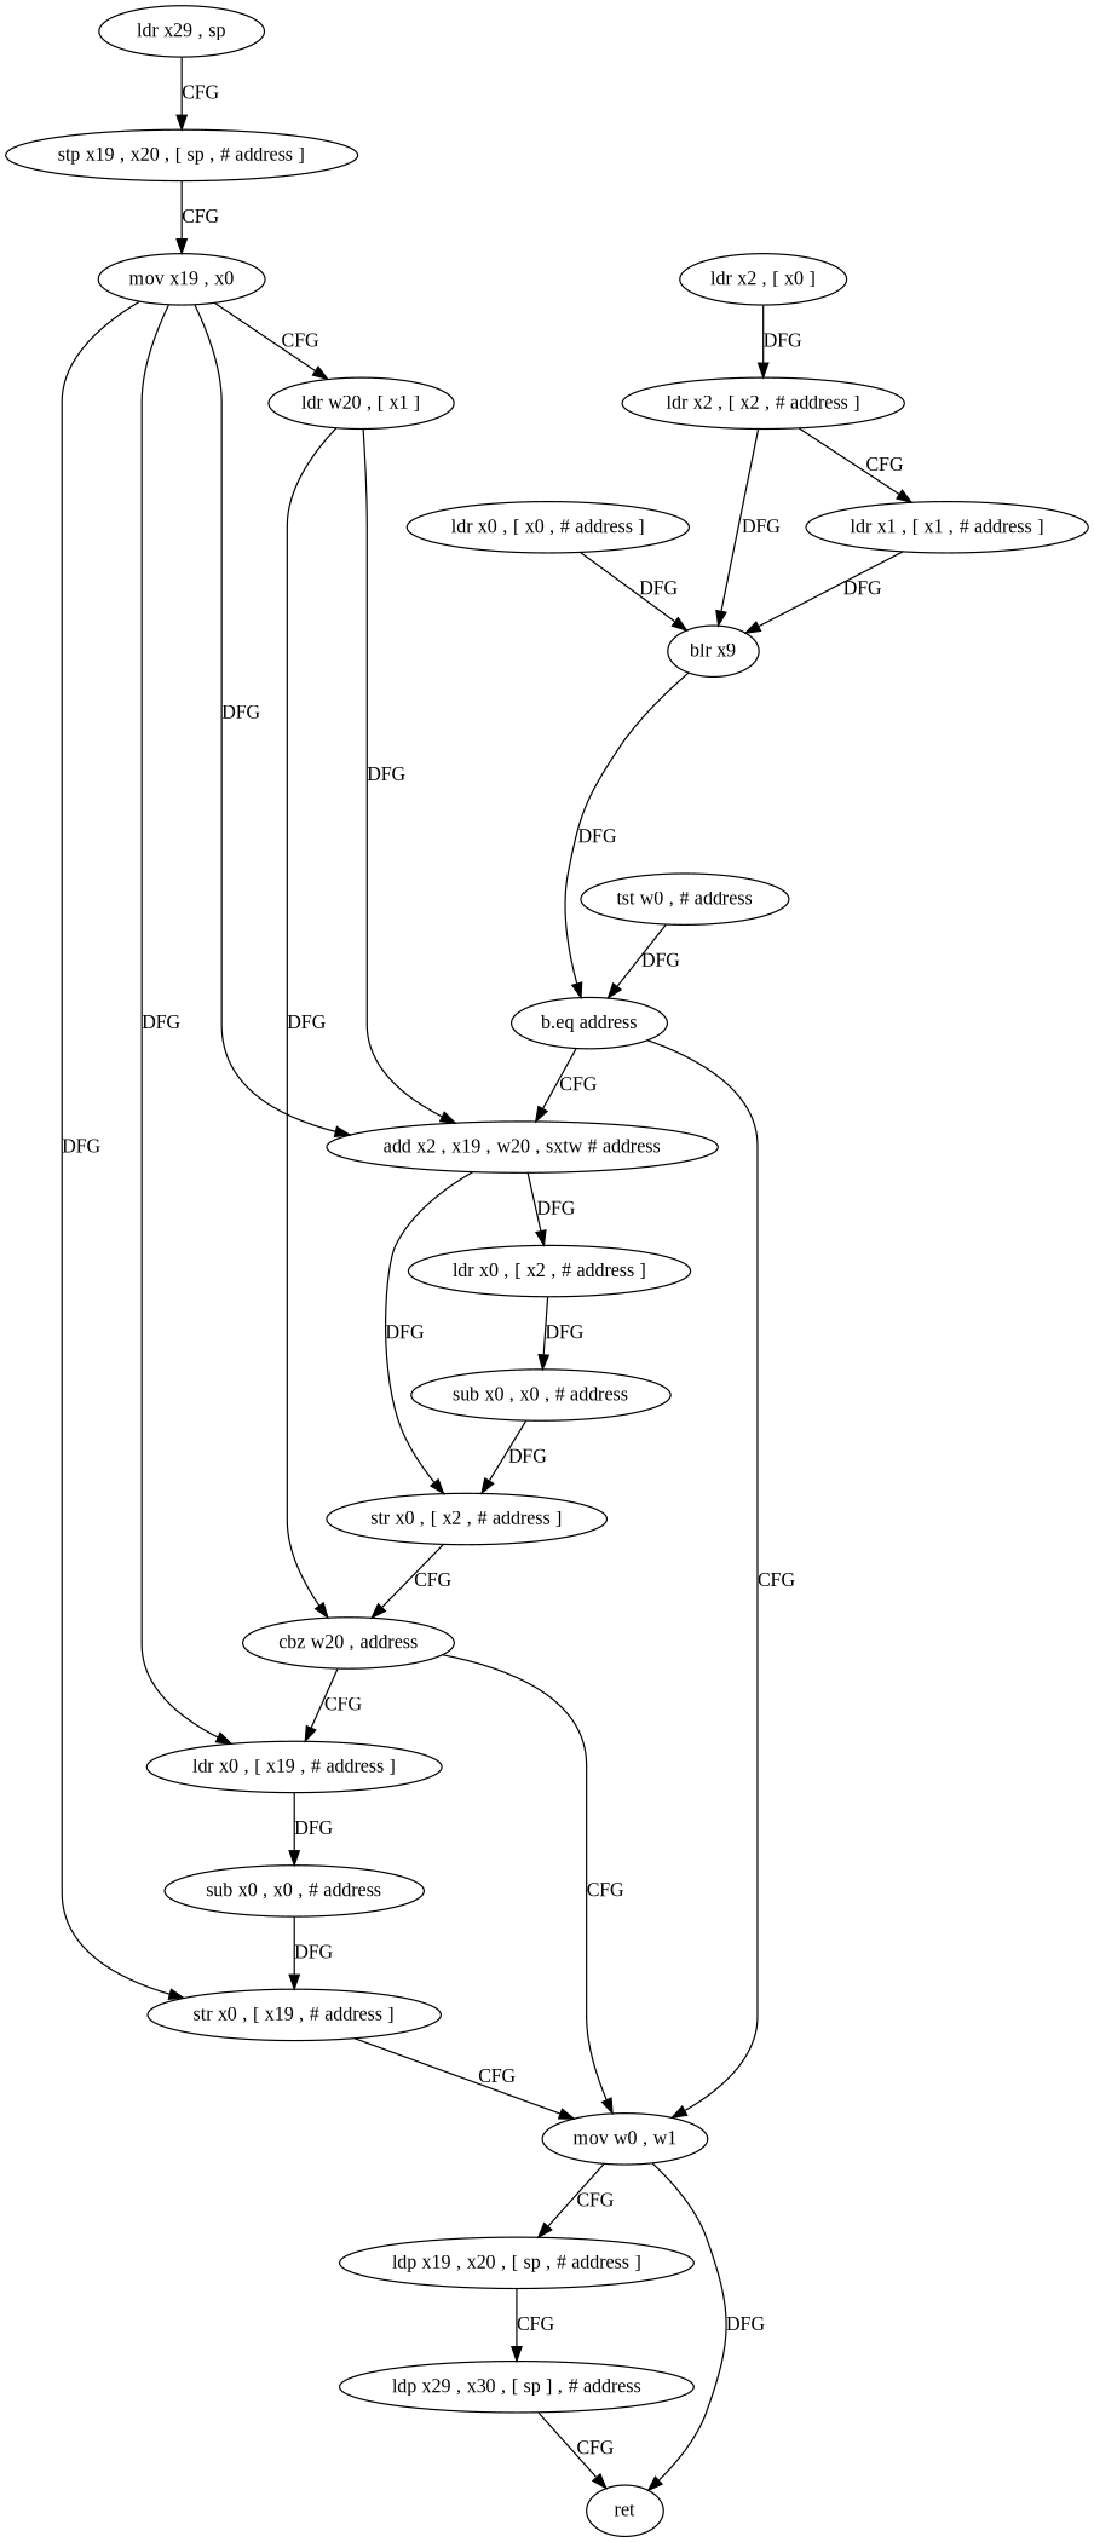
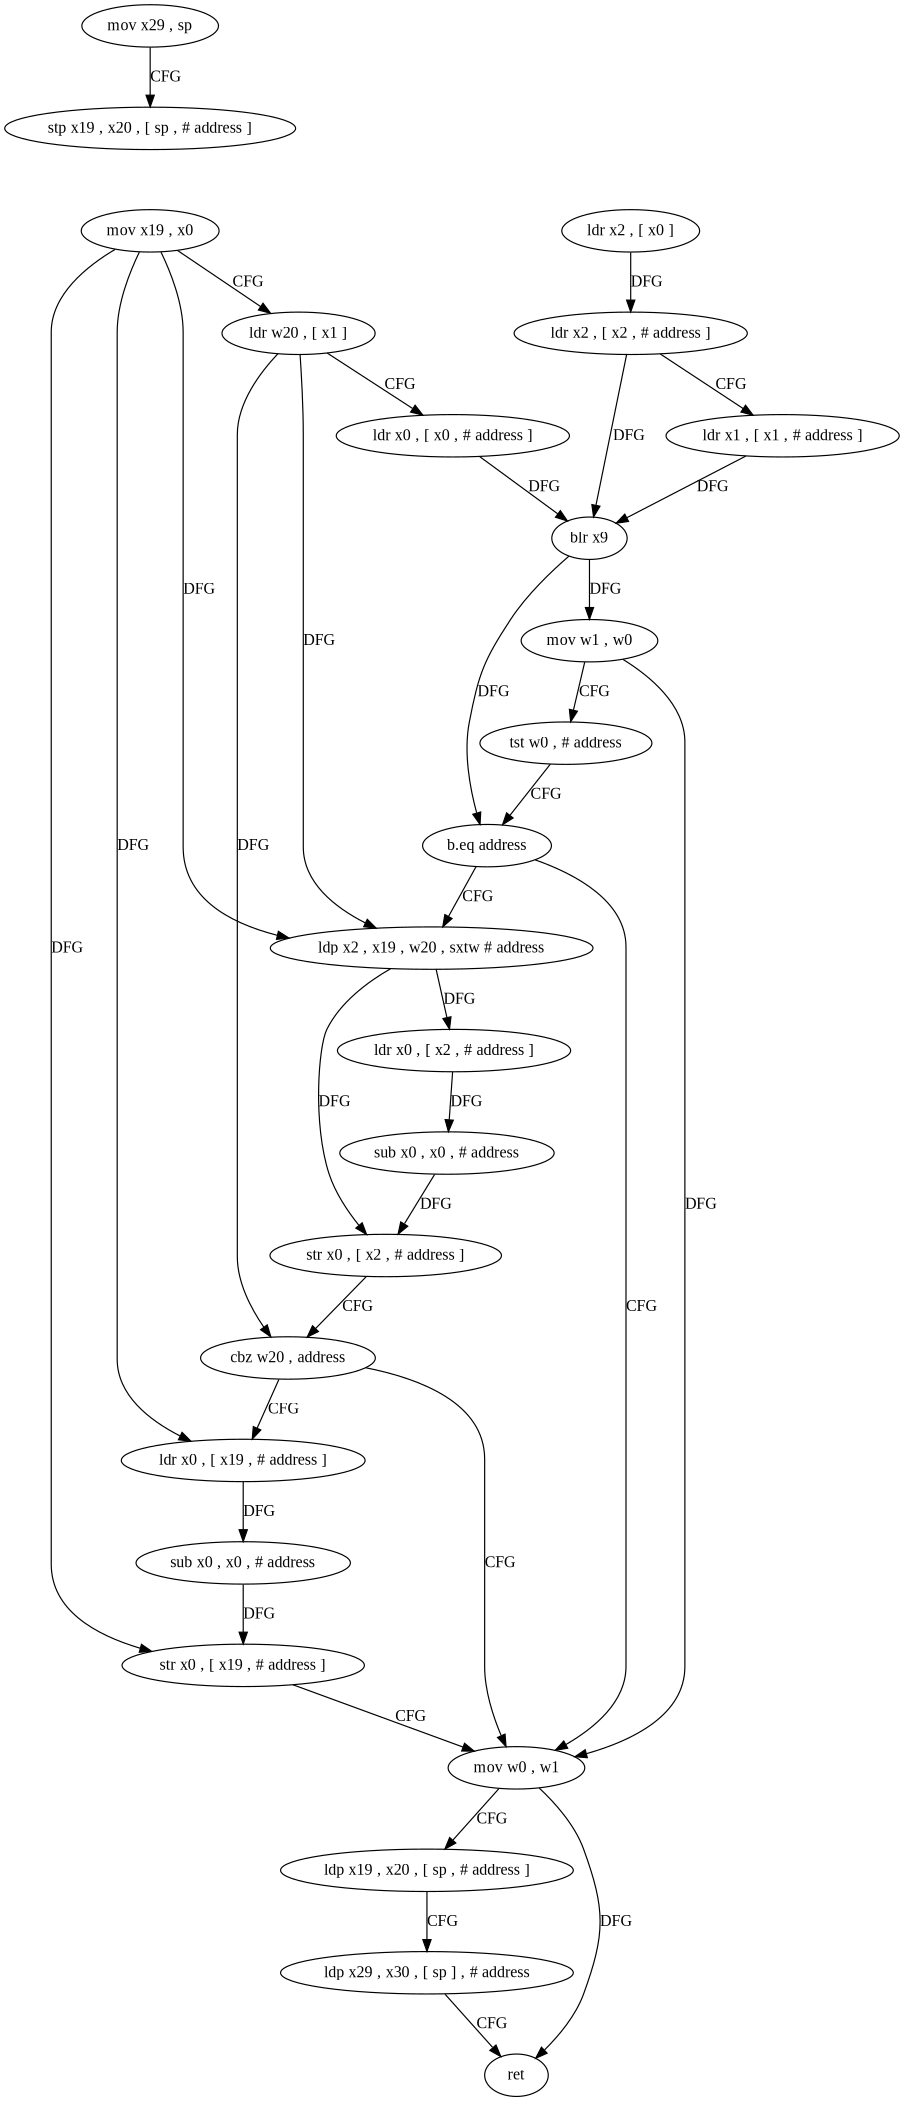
  digraph {
    fontname="Liberation Serif"
    node [fontname="Liberation Serif"]
    edge [fontname="Liberation Serif"]
-   n1 [label="ldr x29 , sp"]
+   n1 [label="mov x29 , sp"]
    n2 [label="stp x19 , x20 , [ sp , # address ]"]
    n3 [label="mov x19 , x0"]
    n4 [label="ldr w20 , [ x1 ]"]
-   n5 [label="add x2 , x19 , w20 , sxtw # address"]
+   n5 [label="ldp x2 , x19 , w20 , sxtw # address"]
    n6 [label="ldr x0 , [ x19 , # address ]"]
    n7 [label="str x0 , [ x19 , # address ]"]
    n8 [label="ldr x0 , [ x0 , # address ]"]
    n9 [label="cbz w20 , address"]
    n10 [label="ldr x0 , [ x2 , # address ]"]
    n11 [label="str x0 , [ x2 , # address ]"]
    n12 [label="sub x0 , x0 , # address"]
    n13 [label="mov w0 , w1"]
    n14 [label="blr x9"]
    n15 [label="ldr x2 , [ x0 ]"]
    n16 [label="ldr x2 , [ x2 , # address ]"]
+   n17 [label="mov w1 , w0"]
    n18 [label="b.eq address"]
    n19 [label="ldr x1 , [ x1 , # address ]"]
    n20 [label="tst w0 , # address"]
    n21 [label="ldp x19 , x20 , [ sp , # address ]"]
    n22 [label=ret]
    n23 [label="ldp x29 , x30 , [ sp ] , # address"]
    n24 [label="sub x0 , x0 , # address"]
    n1 -> n2 [label=CFG]
-   n2 -> n3 [label=CFG]
    n3 -> n4 [label=CFG]
    n3 -> n5 [label=DFG]
    n3 -> n6 [label=DFG]
    n3 -> n7 [label=DFG]
    n4 -> n5 [label=DFG]
+   n4 -> n8 [label=CFG]
    n4 -> n9 [label=DFG]
    n5 -> n10 [label=DFG]
    n5 -> n11 [label=DFG]
    n6 -> n12 [label=DFG]
    n7 -> n13 [label=CFG]
    n8 -> n14 [label=DFG]
    n9 -> n6 [label=CFG]
    n9 -> n13 [label=CFG]
    n10 -> n24 [label=DFG]
    n11 -> n9 [label=CFG]
    n12 -> n7 [label=DFG]
    n13 -> n21 [label=CFG]
    n13 -> n22 [label=DFG]
+   n14 -> n17 [label=DFG]
    n14 -> n18 [label=DFG]
    n15 -> n16 [label=DFG]
    n16 -> n14 [label=DFG]
    n16 -> n19 [label=CFG]
+   n17 -> n13 [label=DFG]
+   n17 -> n20 [label=CFG]
    n18 -> n5 [label=CFG]
    n18 -> n13 [label=CFG]
    n19 -> n14 [label=DFG]
-   n20 -> n18 [label=DFG]
+   n20 -> n18 [label=CFG]
    n21 -> n23 [label=CFG]
    n23 -> n22 [label=CFG]
    n24 -> n11 [label=DFG]
  }
